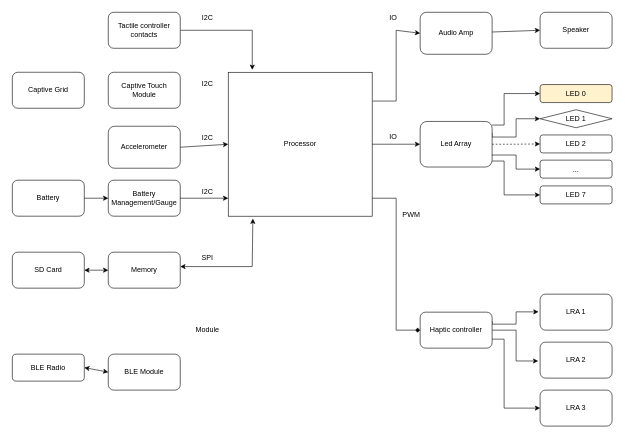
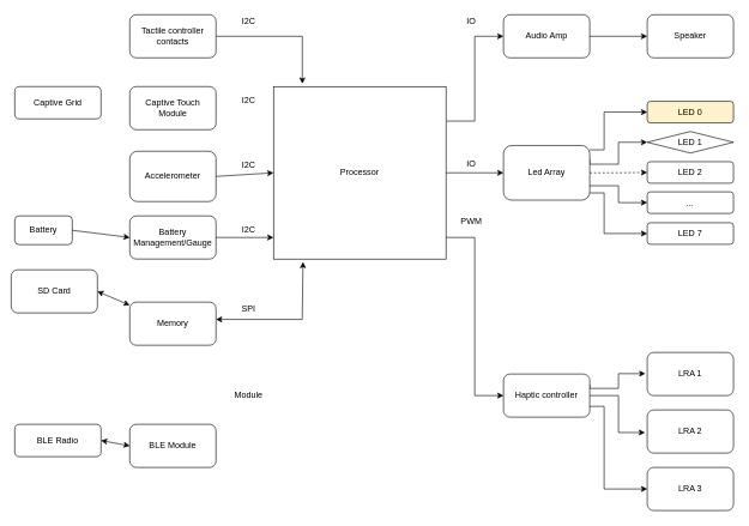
  <mxCell id="0" />
  <mxCell id="1" parent="0" />
- <mxCell id="2" style="edgeStyle=orthogonalEdgeStyle;rounded=0;orthogonalLoop=1;jettySize=auto;html=1;entryX=0;entryY=0.5;entryDx=0;entryDy=0;fontSize=17;endArrow=diamond;" edge="1" parent="1" source="3" target="23"><mxGeometry relative="1" as="geometry"><Array as="points"><mxPoint x="660" y="330" /><mxPoint x="660" y="550" /></Array></mxGeometry></mxCell>
+ <mxCell id="2" style="edgeStyle=orthogonalEdgeStyle;rounded=0;orthogonalLoop=1;jettySize=auto;html=1;entryX=0;entryY=0.5;entryDx=0;entryDy=0;fontSize=17;" edge="1" parent="1" source="3" target="23"><mxGeometry relative="1" as="geometry"><Array as="points"><mxPoint x="660" y="330" /><mxPoint x="660" y="550" /></Array></mxGeometry></mxCell>
  <mxCell id="3" value="Processor" style="whiteSpace=wrap;html=1;aspect=fixed;" vertex="1" parent="1"><mxGeometry x="380" y="120" width="240" height="240" as="geometry" /></mxCell>
  <mxCell id="4" value="Captive Touch Module" style="rounded=1;whiteSpace=wrap;html=1;" vertex="1" parent="1"><mxGeometry x="180" y="120" width="120" height="60" as="geometry" /></mxCell>
- <mxCell id="5" value="Captive Grid" style="rounded=1;whiteSpace=wrap;html=1;" vertex="1" parent="1"><mxGeometry x="20" y="120" width="120" height="60" as="geometry" /></mxCell>
+ <mxCell id="5" value="Captive Grid" style="rounded=1;whiteSpace=wrap;html=1;" vertex="1" parent="1"><mxGeometry x="20" y="120" width="120" height="45" as="geometry" /></mxCell>
  <mxCell id="6" value="Accelerometer" style="rounded=1;whiteSpace=wrap;html=1;" vertex="1" parent="1"><mxGeometry x="180" y="210" width="120" height="70" as="geometry" /></mxCell>
  <mxCell id="7" value="I2C" style="text;html=1;resizable=0;autosize=1;align=center;verticalAlign=middle;points=[];fillColor=none;strokeColor=none;rounded=0;" vertex="1" parent="1"><mxGeometry x="330" y="130" width="30" height="20" as="geometry" /></mxCell>
  <mxCell id="8" value="" style="endArrow=classic;html=1;rounded=0;exitX=1;exitY=0.5;exitDx=0;exitDy=0;entryX=0;entryY=0.5;entryDx=0;entryDy=0;" edge="1" parent="1" source="6" target="3"><mxGeometry width="50" height="50" relative="1" as="geometry"><mxPoint x="380" y="240" as="sourcePoint" /><mxPoint x="370" y="240" as="targetPoint" /></mxGeometry></mxCell>
  <mxCell id="9" value="BLE Module" style="rounded=1;whiteSpace=wrap;html=1;" vertex="1" parent="1"><mxGeometry x="180" y="590" width="120" height="60" as="geometry" /></mxCell>
  <mxCell id="10" value="Memory" style="rounded=1;whiteSpace=wrap;html=1;" vertex="1" parent="1"><mxGeometry x="180" y="420" width="120" height="60" as="geometry" /></mxCell>
  <mxCell id="11" value="BLE Radio" style="rounded=1;whiteSpace=wrap;html=1;" vertex="1" parent="1"><mxGeometry x="20" y="590" width="120" height="45" as="geometry" /></mxCell>
  <mxCell id="12" value="Battery Management/Gauge" style="rounded=1;whiteSpace=wrap;html=1;" vertex="1" parent="1"><mxGeometry x="180" y="300" width="120" height="60" as="geometry" /></mxCell>
  <mxCell id="13" style="edgeStyle=orthogonalEdgeStyle;rounded=0;orthogonalLoop=1;jettySize=auto;html=1;entryX=0;entryY=0.5;entryDx=0;entryDy=0;fontSize=17;dashed=1;" edge="1" parent="1" source="18" target="47"><mxGeometry relative="1" as="geometry" /></mxCell>
  <mxCell id="14" style="edgeStyle=orthogonalEdgeStyle;rounded=0;orthogonalLoop=1;jettySize=auto;html=1;exitX=1;exitY=0.75;exitDx=0;exitDy=0;entryX=0;entryY=0.5;entryDx=0;entryDy=0;fontSize=17;" edge="1" parent="1" source="18" target="48"><mxGeometry relative="1" as="geometry"><Array as="points"><mxPoint x="860" y="258" /><mxPoint x="860" y="282" /></Array></mxGeometry></mxCell>
  <mxCell id="15" style="edgeStyle=orthogonalEdgeStyle;rounded=0;orthogonalLoop=1;jettySize=auto;html=1;exitX=1;exitY=0.25;exitDx=0;exitDy=0;entryX=0;entryY=0.5;entryDx=0;entryDy=0;fontSize=17;" edge="1" parent="1" source="18" target="19"><mxGeometry relative="1" as="geometry"><Array as="points"><mxPoint x="820" y="228" /><mxPoint x="860" y="228" /><mxPoint x="860" y="198" /></Array></mxGeometry></mxCell>
  <mxCell id="16" style="edgeStyle=orthogonalEdgeStyle;rounded=0;orthogonalLoop=1;jettySize=auto;html=1;entryX=0;entryY=0.5;entryDx=0;entryDy=0;fontSize=17;" edge="1" parent="1" source="18" target="50"><mxGeometry relative="1" as="geometry"><Array as="points"><mxPoint x="840" y="208" /><mxPoint x="840" y="156" /></Array></mxGeometry></mxCell>
  <mxCell id="17" style="edgeStyle=orthogonalEdgeStyle;rounded=0;orthogonalLoop=1;jettySize=auto;html=1;entryX=0;entryY=0.5;entryDx=0;entryDy=0;fontSize=17;" edge="1" parent="1" source="18" target="49"><mxGeometry relative="1" as="geometry"><Array as="points"><mxPoint x="840" y="268" /><mxPoint x="840" y="324" /></Array></mxGeometry></mxCell>
  <mxCell id="18" value="Led Array" style="rounded=1;whiteSpace=wrap;html=1;" vertex="1" parent="1"><mxGeometry x="700" y="202" width="120" height="76" as="geometry" /></mxCell>
  <mxCell id="19" value="LED 1" style="rhombus;whiteSpace=wrap;html=1;" vertex="1" parent="1"><mxGeometry x="900" y="182.5" width="120" height="30" as="geometry" /></mxCell>
  <mxCell id="20" style="edgeStyle=orthogonalEdgeStyle;rounded=0;orthogonalLoop=1;jettySize=auto;html=1;exitX=1;exitY=0.25;exitDx=0;exitDy=0;entryX=-0.022;entryY=0.492;entryDx=0;entryDy=0;entryPerimeter=0;fontSize=17;" edge="1" parent="1" source="23" target="24"><mxGeometry relative="1" as="geometry"><Array as="points"><mxPoint x="820" y="540" /><mxPoint x="860" y="540" /><mxPoint x="860" y="520" /></Array></mxGeometry></mxCell>
  <mxCell id="21" style="edgeStyle=orthogonalEdgeStyle;rounded=0;orthogonalLoop=1;jettySize=auto;html=1;exitX=1;exitY=0.5;exitDx=0;exitDy=0;entryX=-0.026;entryY=0.524;entryDx=0;entryDy=0;entryPerimeter=0;fontSize=17;" edge="1" parent="1" source="23" target="25"><mxGeometry relative="1" as="geometry" /></mxCell>
  <mxCell id="22" style="edgeStyle=orthogonalEdgeStyle;rounded=0;orthogonalLoop=1;jettySize=auto;html=1;exitX=1;exitY=0.75;exitDx=0;exitDy=0;entryX=0;entryY=0.5;entryDx=0;entryDy=0;fontSize=17;" edge="1" parent="1" source="23" target="26"><mxGeometry relative="1" as="geometry"><Array as="points"><mxPoint x="840" y="565" /><mxPoint x="840" y="680" /></Array></mxGeometry></mxCell>
  <mxCell id="23" value="Haptic controller" style="rounded=1;whiteSpace=wrap;html=1;" vertex="1" parent="1"><mxGeometry x="700" y="520" width="120" height="60" as="geometry" /></mxCell>
  <mxCell id="24" value="LRA 1" style="rounded=1;whiteSpace=wrap;html=1;" vertex="1" parent="1"><mxGeometry x="900" y="490" width="120" height="60" as="geometry" /></mxCell>
  <mxCell id="25" value="LRA 2" style="rounded=1;whiteSpace=wrap;html=1;" vertex="1" parent="1"><mxGeometry x="900" y="570" width="120" height="60" as="geometry" /></mxCell>
  <mxCell id="26" value="LRA 3" style="rounded=1;whiteSpace=wrap;html=1;" vertex="1" parent="1"><mxGeometry x="900" y="650" width="120" height="60" as="geometry" /></mxCell>
- <mxCell id="27" value="SD Card" style="rounded=1;whiteSpace=wrap;html=1;" vertex="1" parent="1"><mxGeometry x="20" y="420" width="120" height="60" as="geometry" /></mxCell>
+ <mxCell id="27" value="SD Card" style="rounded=1;whiteSpace=wrap;html=1;" vertex="1" parent="1"><mxGeometry x="15" y="375" width="120" height="60" as="geometry" /></mxCell>
  <mxCell id="28" value="" style="endArrow=classic;startArrow=classic;html=1;rounded=0;entryX=0.171;entryY=1.017;entryDx=0;entryDy=0;entryPerimeter=0;" edge="1" parent="1" target="3"><mxGeometry width="50" height="50" relative="1" as="geometry"><mxPoint x="300" y="444" as="sourcePoint" /><mxPoint x="400" y="443.5" as="targetPoint" /><Array as="points"><mxPoint x="420" y="444" /></Array></mxGeometry></mxCell>
- <mxCell id="29" value="Battery" style="rounded=1;whiteSpace=wrap;html=1;" vertex="1" parent="1"><mxGeometry x="20" y="300" width="120" height="60" as="geometry" /></mxCell>
+ <mxCell id="29" value="Battery" style="rounded=1;whiteSpace=wrap;html=1;" vertex="1" parent="1"><mxGeometry x="20" y="300" width="80" height="40" as="geometry" /></mxCell>
  <mxCell id="30" value="" style="endArrow=classic;html=1;rounded=0;exitX=1;exitY=0.5;exitDx=0;exitDy=0;entryX=0;entryY=0.5;entryDx=0;entryDy=0;" edge="1" parent="1" source="29" target="12"><mxGeometry width="50" height="50" relative="1" as="geometry"><mxPoint x="500" y="390" as="sourcePoint" /><mxPoint x="170" y="520" as="targetPoint" /></mxGeometry></mxCell>
  <mxCell id="31" value="IO" style="text;html=1;resizable=0;autosize=1;align=center;verticalAlign=middle;points=[];fillColor=none;strokeColor=none;rounded=0;" vertex="1" parent="1"><mxGeometry x="640" y="218" width="30" height="20" as="geometry" /></mxCell>
- <mxCell id="32" value="PWM" style="text;html=1;resizable=0;autosize=1;align=center;verticalAlign=middle;points=[];fillColor=none;strokeColor=none;rounded=0;" vertex="1" parent="1"><mxGeometry x="665" y="346.5" width="40" height="20" as="geometry" /></mxCell>
+ <mxCell id="32" value="PWM" style="text;html=1;resizable=0;autosize=1;align=center;verticalAlign=middle;points=[];fillColor=none;strokeColor=none;rounded=0;" vertex="1" parent="1"><mxGeometry x="635" y="296.5" width="40" height="20" as="geometry" /></mxCell>
  <mxCell id="33" value="I2C" style="text;html=1;resizable=0;autosize=1;align=center;verticalAlign=middle;points=[];fillColor=none;strokeColor=none;rounded=0;" vertex="1" parent="1"><mxGeometry x="330" y="220" width="30" height="20" as="geometry" /></mxCell>
  <mxCell id="34" value="Module" style="text;html=1;resizable=0;autosize=1;align=center;verticalAlign=middle;points=[];fillColor=none;strokeColor=none;rounded=0;" vertex="1" parent="1"><mxGeometry x="320" y="540" width="50" height="20" as="geometry" /></mxCell>
  <mxCell id="35" value="SPI" style="text;html=1;resizable=0;autosize=1;align=center;verticalAlign=middle;points=[];fillColor=none;strokeColor=none;rounded=0;" vertex="1" parent="1"><mxGeometry x="330" y="420" width="30" height="20" as="geometry" /></mxCell>
  <mxCell id="36" value="I2C" style="text;html=1;resizable=0;autosize=1;align=center;verticalAlign=middle;points=[];fillColor=none;strokeColor=none;rounded=0;" vertex="1" parent="1"><mxGeometry x="330" y="310" width="30" height="20" as="geometry" /></mxCell>
  <mxCell id="37" value="" style="endArrow=classic;startArrow=classic;html=1;rounded=0;exitX=1;exitY=0.5;exitDx=0;exitDy=0;entryX=0;entryY=0.5;entryDx=0;entryDy=0;" edge="1" parent="1" source="11" target="9"><mxGeometry width="50" height="50" relative="1" as="geometry"><mxPoint x="140" y="730" as="sourcePoint" /><mxPoint x="220" y="730" as="targetPoint" /></mxGeometry></mxCell>
  <mxCell id="38" value="" style="endArrow=classic;startArrow=classic;html=1;rounded=0;exitX=1;exitY=0.5;exitDx=0;exitDy=0;" edge="1" parent="1" source="27" target="10"><mxGeometry width="50" height="50" relative="1" as="geometry"><mxPoint x="150" y="340" as="sourcePoint" /><mxPoint x="190" y="340" as="targetPoint" /></mxGeometry></mxCell>
- <mxCell id="39" value="Audio Amp" style="rounded=1;whiteSpace=wrap;html=1;" vertex="1" parent="1"><mxGeometry x="700" y="20" width="120" height="70" as="geometry" /></mxCell>
+ <mxCell id="39" value="Audio Amp" style="rounded=1;whiteSpace=wrap;html=1;" vertex="1" parent="1"><mxGeometry x="700" y="20" width="120" height="60" as="geometry" /></mxCell>
  <mxCell id="40" style="edgeStyle=orthogonalEdgeStyle;rounded=0;orthogonalLoop=1;jettySize=auto;html=1;exitX=1;exitY=0.5;exitDx=0;exitDy=0;entryX=0.167;entryY=-0.017;entryDx=0;entryDy=0;entryPerimeter=0;" edge="1" parent="1" source="41" target="3"><mxGeometry relative="1" as="geometry" /></mxCell>
  <mxCell id="41" value="Tactile controller contacts" style="rounded=1;whiteSpace=wrap;html=1;" vertex="1" parent="1"><mxGeometry x="180" y="20" width="120" height="60" as="geometry" /></mxCell>
  <mxCell id="42" value="Speaker" style="rounded=1;whiteSpace=wrap;html=1;" vertex="1" parent="1"><mxGeometry x="900" y="20" width="120" height="60" as="geometry" /></mxCell>
  <mxCell id="43" value="" style="endArrow=classic;html=1;rounded=0;fontSize=17;entryX=0;entryY=0.875;entryDx=0;entryDy=0;entryPerimeter=0;" edge="1" parent="1" source="12" target="3"><mxGeometry width="50" height="50" relative="1" as="geometry"><mxPoint x="300" y="380" as="sourcePoint" /><mxPoint x="370.711" y="330" as="targetPoint" /></mxGeometry></mxCell>
  <mxCell id="44" value="" style="endArrow=classic;html=1;rounded=0;fontSize=17;exitX=1.004;exitY=0.2;exitDx=0;exitDy=0;exitPerimeter=0;entryX=0;entryY=0.5;entryDx=0;entryDy=0;" edge="1" parent="1" source="3" target="39"><mxGeometry width="50" height="50" relative="1" as="geometry"><mxPoint x="530" y="310" as="sourcePoint" /><mxPoint x="580" y="260" as="targetPoint" /><Array as="points"><mxPoint x="660" y="168" /><mxPoint x="660" y="50" /></Array></mxGeometry></mxCell>
  <mxCell id="45" value="" style="endArrow=classic;html=1;rounded=0;fontSize=17;entryX=0;entryY=0.5;entryDx=0;entryDy=0;" edge="1" parent="1" target="18"><mxGeometry width="50" height="50" relative="1" as="geometry"><mxPoint x="620" y="240" as="sourcePoint" /><mxPoint x="670" y="248" as="targetPoint" /></mxGeometry></mxCell>
  <mxCell id="46" value="" style="endArrow=classic;html=1;rounded=0;fontSize=17;entryX=0;entryY=0.5;entryDx=0;entryDy=0;" edge="1" parent="1" source="39" target="42"><mxGeometry width="50" height="50" relative="1" as="geometry"><mxPoint x="820" y="100" as="sourcePoint" /><mxPoint x="890.711" y="50" as="targetPoint" /></mxGeometry></mxCell>
  <mxCell id="47" value="LED 2" style="rounded=1;whiteSpace=wrap;html=1;" vertex="1" parent="1"><mxGeometry x="900" y="224.5" width="120" height="30" as="geometry" /></mxCell>
  <mxCell id="48" value="..." style="rounded=1;whiteSpace=wrap;html=1;" vertex="1" parent="1"><mxGeometry x="900" y="266.5" width="120" height="30" as="geometry" /></mxCell>
  <mxCell id="49" value="LED 7" style="rounded=1;whiteSpace=wrap;html=1;" vertex="1" parent="1"><mxGeometry x="900" y="309.5" width="120" height="30" as="geometry" /></mxCell>
  <mxCell id="50" value="LED 0" style="rounded=1;whiteSpace=wrap;html=1;fillColor=#fff2cc;" vertex="1" parent="1"><mxGeometry x="900" y="140.5" width="120" height="30" as="geometry" /></mxCell>
  <mxCell id="51" value="IO" style="text;html=1;resizable=0;autosize=1;align=center;verticalAlign=middle;points=[];fillColor=none;strokeColor=none;rounded=0;" vertex="1" parent="1"><mxGeometry x="640" y="20" width="30" height="20" as="geometry" /></mxCell>
  <mxCell id="52" value="I2C" style="text;html=1;resizable=0;autosize=1;align=center;verticalAlign=middle;points=[];fillColor=none;strokeColor=none;rounded=0;" vertex="1" parent="1"><mxGeometry x="330" y="20" width="30" height="20" as="geometry" /></mxCell>
